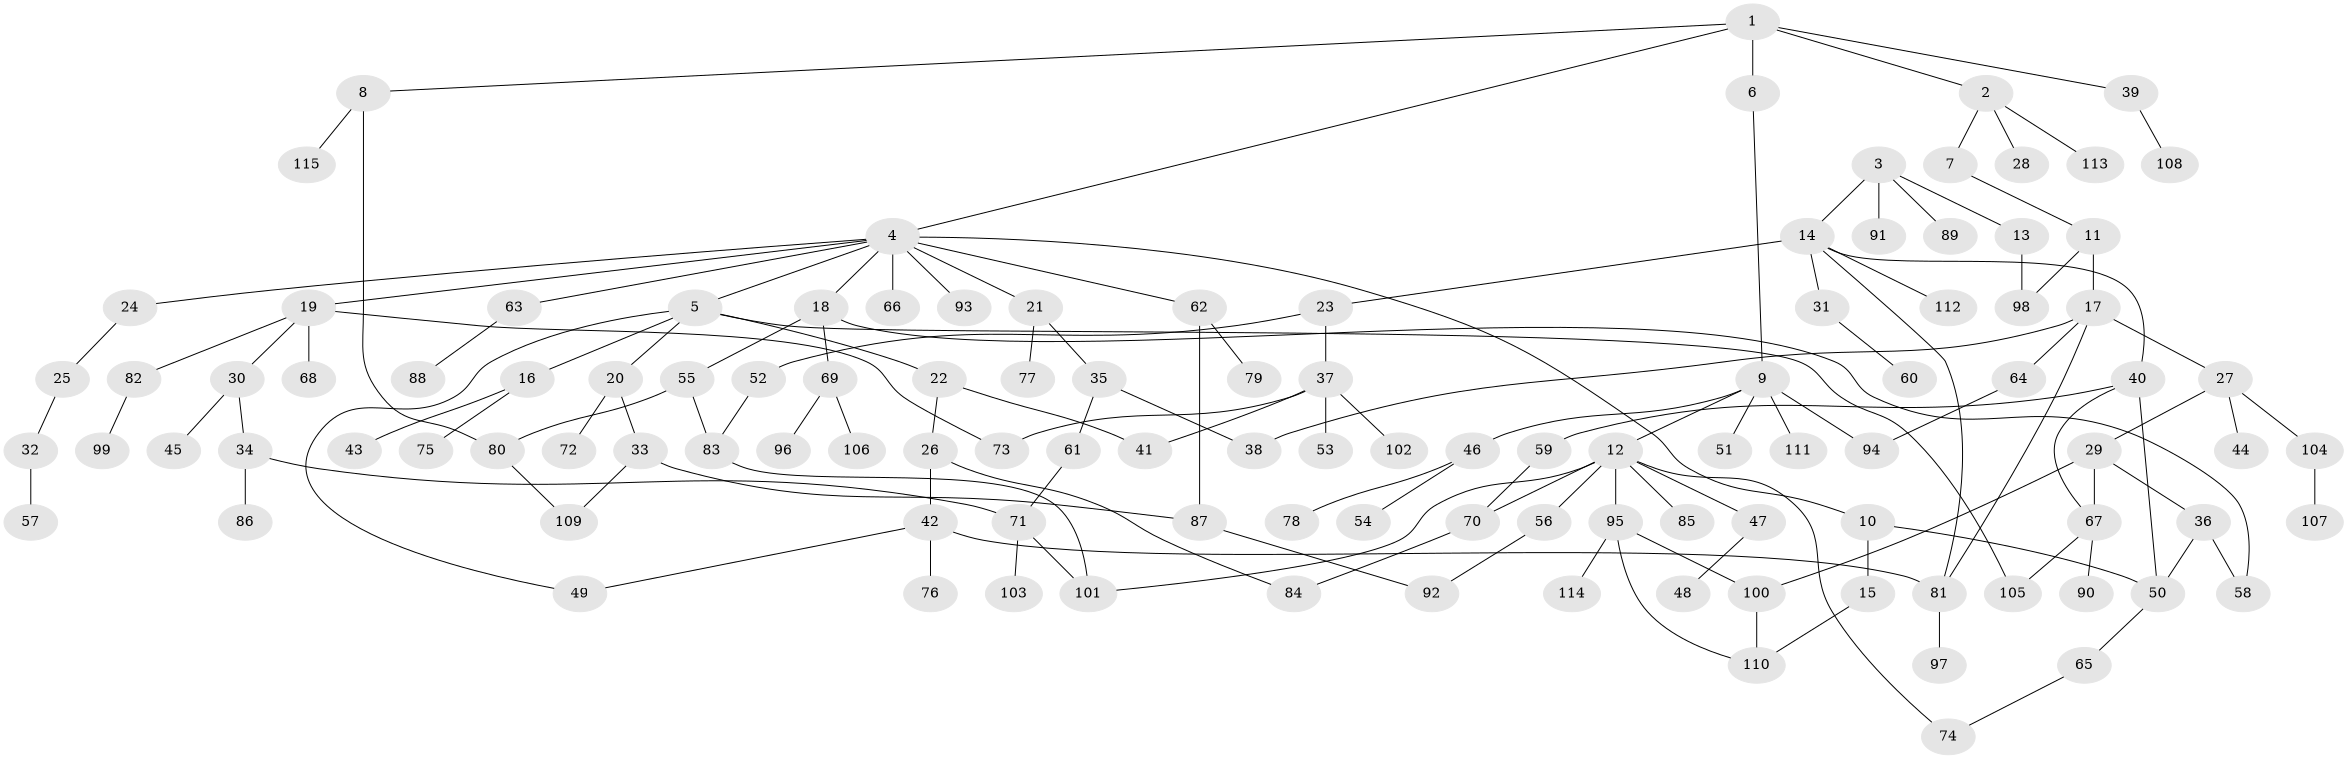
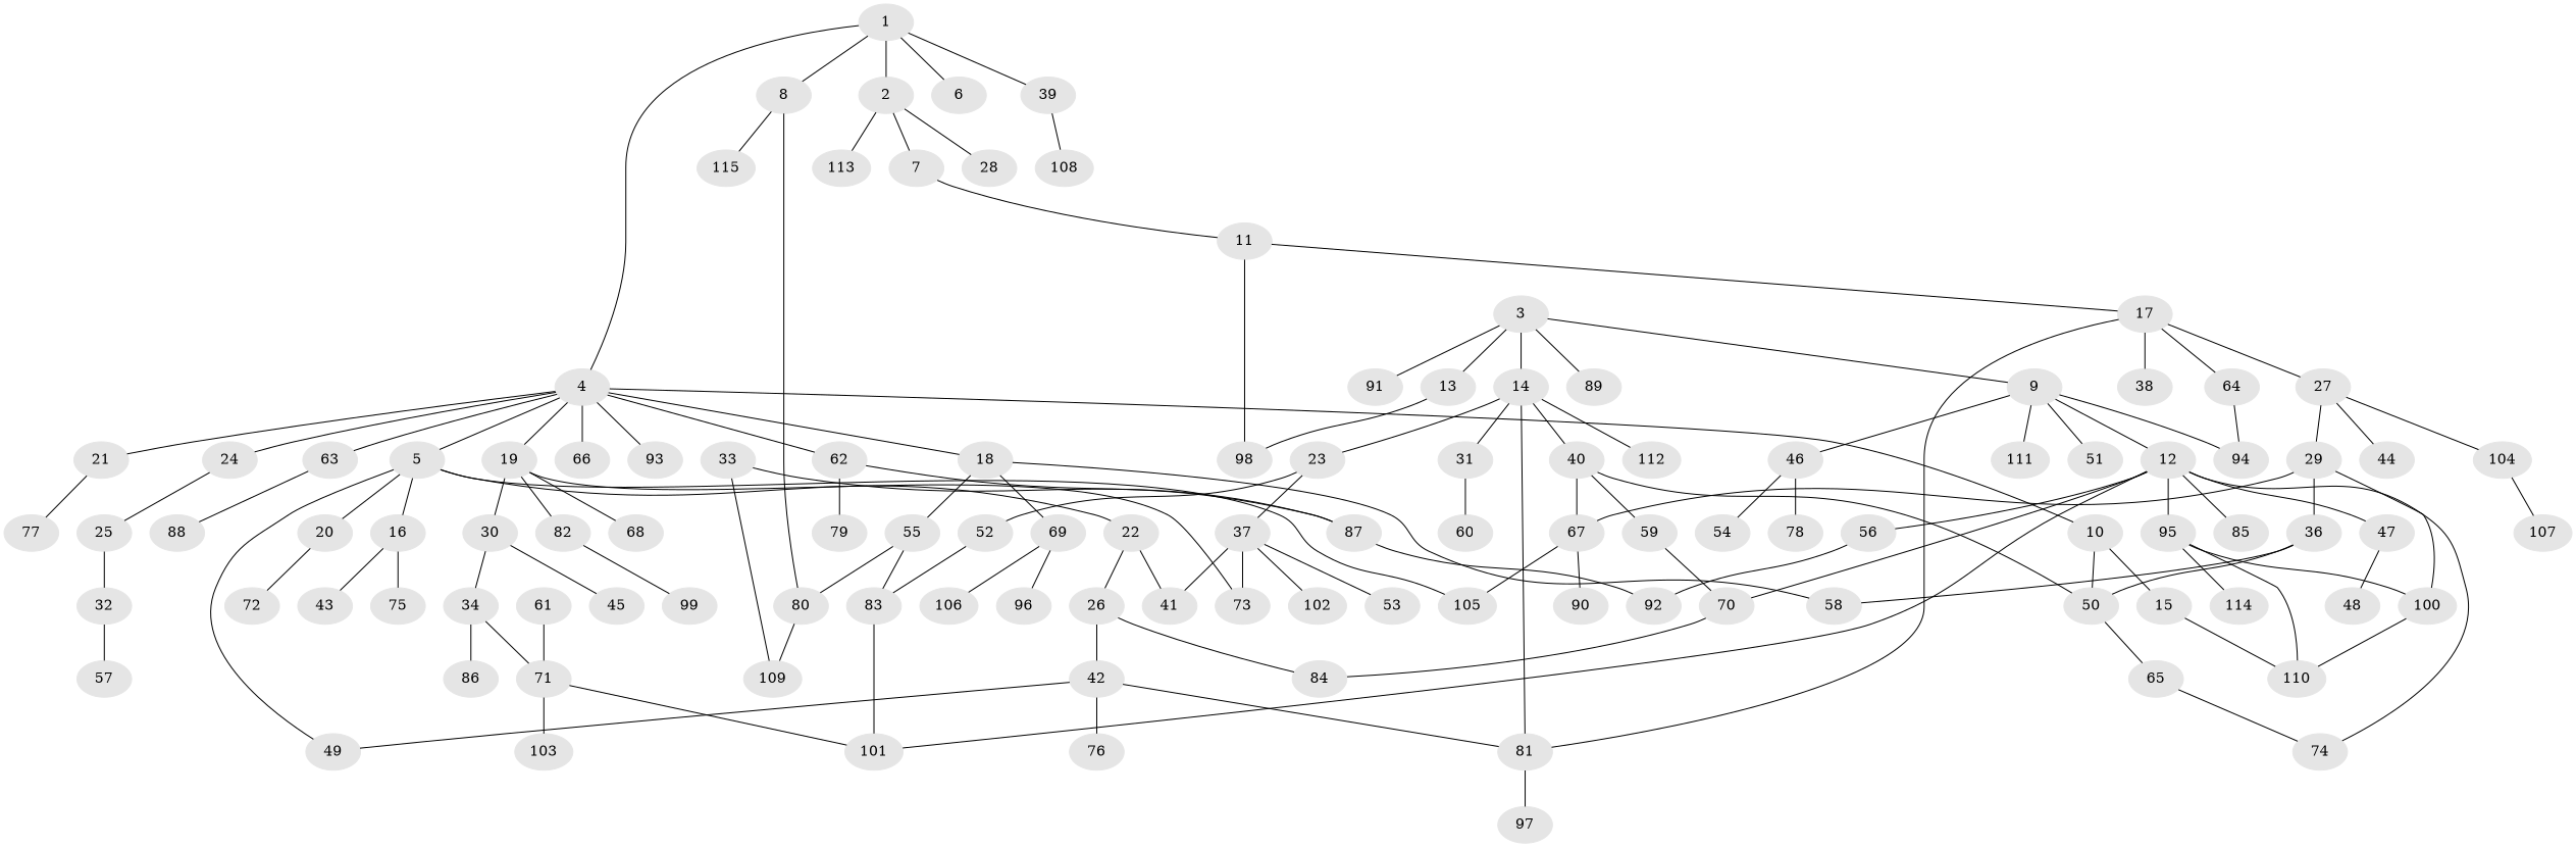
  graph {
    node [color=gray90 style=filled]
    1
    2
    4
    6
    8
    39
    7
    28
    113
    3
    13
    14
    89
    91
    5
    10
    18
    19
    21
    24
    62
    63
    66
    93
    9
    80
    115
    108
    11
    98
    23
    31
    40
    81
    112
    16
    20
    22
    49
    105
    15
    50
    55
    58
    69
    30
    68
    73
    82
-   35
    77
    25
    87
    79
    88
    43
    75
    33
    72
    26
    41
    12
    46
    51
    94
    111
    17
    109
    47
    56
    70
    74
    85
    101
    95
    54
    78
    110
    65
    27
    38
    64
    48
    92
    84
    37
    52
    60
    67
    59
    97
    29
    44
    104
    83
    96
    106
    34
    45
    99
    61
    42
    53
    102
    32
    57
    76
    36
    100
    107
    90
    71
    86
    103
    114
    1 -- 2
    1 -- 4
    1 -- 6
    1 -- 8
    1 -- 39
    2 -- 7
    2 -- 28
    2 -- 113
    4 -- 5
    4 -- 10
    4 -- 18
    4 -- 19
    4 -- 21
    4 -- 24
    4 -- 62
    4 -- 63
    4 -- 66
    4 -- 93
-   6 -- 9
+   3 -- 9
    8 -- 80
    8 -- 115
    39 -- 108
    7 -- 11
    3 -- 13
    3 -- 14
    3 -- 89
    3 -- 91
    13 -- 98
    14 -- 23
    14 -- 31
    14 -- 40
    14 -- 81
    14 -- 112
    5 -- 16
    5 -- 20
    5 -- 22
    5 -- 49
    5 -- 105
    10 -- 15
    10 -- 50
    18 -- 55
    18 -- 58
    18 -- 69
    19 -- 30
    19 -- 68
    19 -- 73
    19 -- 82
-   21 -- 35
    21 -- 77
    24 -- 25
    62 -- 87
    62 -- 79
    63 -- 88
    9 -- 12
    9 -- 46
    9 -- 51
    9 -- 94
    9 -- 111
    80 -- 109
    11 -- 98
    11 -- 17
    23 -- 37
    23 -- 52
    31 -- 60
    40 -- 50
    40 -- 67
    40 -- 59
    81 -- 97
    16 -- 43
    16 -- 75
-   20 -- 33
    20 -- 72
    22 -- 26
    22 -- 41
    15 -- 110
    50 -- 65
    55 -- 80
    55 -- 83
    69 -- 96
    69 -- 106
    30 -- 34
    30 -- 45
    82 -- 99
-   35 -- 38
-   35 -- 61
    25 -- 32
    87 -- 92
    33 -- 87
    33 -- 109
    26 -- 84
    26 -- 42
    12 -- 47
    12 -- 56
    12 -- 70
    12 -- 74
    12 -- 85
    12 -- 101
    12 -- 95
    46 -- 54
    46 -- 78
    17 -- 81
    17 -- 27
    17 -- 38
    17 -- 64
    47 -- 48
    56 -- 92
    70 -- 84
    95 -- 110
    95 -- 100
    95 -- 114
    65 -- 74
    27 -- 29
    27 -- 44
    27 -- 104
    64 -- 94
    37 -- 73
    37 -- 41
    37 -- 53
    37 -- 102
    52 -- 83
    67 -- 105
    67 -- 90
    59 -- 70
    29 -- 67
    29 -- 36
    29 -- 100
    104 -- 107
    83 -- 101
    34 -- 71
    34 -- 86
    61 -- 71
    42 -- 81
    42 -- 49
    42 -- 76
    32 -- 57
    36 -- 50
    36 -- 58
    100 -- 110
    71 -- 101
    71 -- 103
  }
